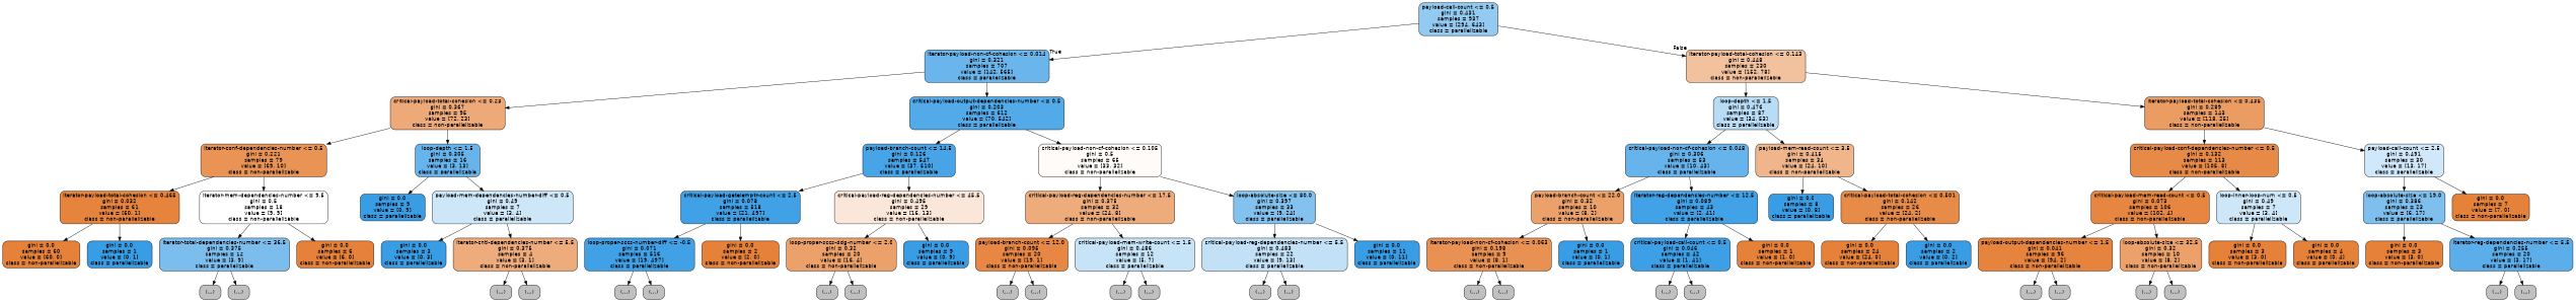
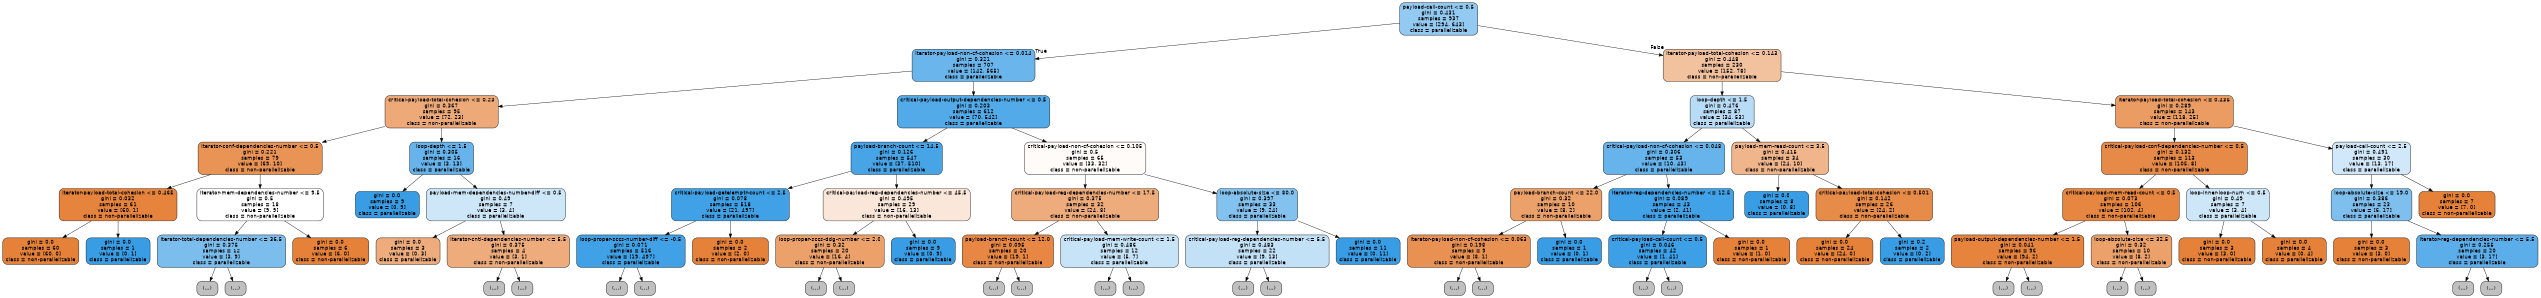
  digraph {
    node [color=black fillcolor="#C0C0C0" fontname=helvetica shape=box style="filled, rounded"]
    edge [fontname=helvetica]
    n1 [fillcolor="#399de58a" label="payload-call-count <= 0.5\ngini = 0.431\nsamples = 937\nvalue = [294, 643]\nclass = parallelizable"]
    n2 [fillcolor="#399de5bf" label="iterator-payload-non-cf-cohesion <= 0.014\ngini = 0.321\nsamples = 707\nvalue = [142, 565]\nclass = parallelizable"]
    n3 [fillcolor="#e581397c" label="iterator-payload-total-cohesion <= 0.143\ngini = 0.448\nsamples = 230\nvalue = [152, 78]\nclass = non-parallelizable"]
    n4 [fillcolor="#e58139ae" label="critical-payload-total-cohesion <= 0.23\ngini = 0.367\nsamples = 95\nvalue = [72, 23]\nclass = non-parallelizable"]
    n5 [fillcolor="#399de5de" label="critical-payload-output-dependencies-number <= 0.5\ngini = 0.203\nsamples = 612\nvalue = [70, 542]\nclass = parallelizable"]
    n6 [fillcolor="#399de55b" label="loop-depth <= 1.5\ngini = 0.476\nsamples = 87\nvalue = [34, 53]\nclass = parallelizable"]
    n7 [fillcolor="#e58139c9" label="iterator-payload-total-cohesion <= 0.435\ngini = 0.289\nsamples = 143\nvalue = [118, 25]\nclass = non-parallelizable"]
    n8 [fillcolor="#e58139da" label="iterator-conf-dependencies-number <= 0.5\ngini = 0.221\nsamples = 79\nvalue = [69, 10]\nclass = non-parallelizable"]
    n9 [fillcolor="#399de5c4" label="loop-depth <= 1.5\ngini = 0.305\nsamples = 16\nvalue = [3, 13]\nclass = parallelizable"]
    n10 [fillcolor="#399de5ec" label="payload-branch-count <= 14.5\ngini = 0.126\nsamples = 547\nvalue = [37, 510]\nclass = parallelizable"]
    n11 [fillcolor="#e5813908" label="critical-payload-non-cf-cohesion <= 0.105\ngini = 0.5\nsamples = 65\nvalue = [33, 32]\nclass = non-parallelizable"]
    n12 [fillcolor="#e58139fb" label="iterator-payload-total-cohesion <= 0.465\ngini = 0.032\nsamples = 61\nvalue = [60, 1]\nclass = non-parallelizable"]
    n13 [fillcolor="#e5813900" label="iterator-mem-dependencies-number <= 9.5\ngini = 0.5\nsamples = 18\nvalue = [9, 9]\nclass = non-parallelizable"]
    n14 [fillcolor="#399de5ff" label="gini = 0.0\nsamples = 9\nvalue = [0, 9]\nclass = parallelizable"]
    n15 [fillcolor="#399de540" label="payload-mem-dependencies-number-diff <= 0.5\ngini = 0.49\nsamples = 7\nvalue = [3, 4]\nclass = parallelizable"]
    n16 [fillcolor="#e58139ff" label="gini = 0.0\nsamples = 60\nvalue = [60, 0]\nclass = non-parallelizable"]
    n17 [fillcolor="#399de5ff" label="gini = 0.0\nsamples = 1\nvalue = [0, 1]\nclass = parallelizable"]
    n18 [fillcolor="#399de5aa" label="iterator-total-dependencies-number <= 36.5\ngini = 0.375\nsamples = 12\nvalue = [3, 9]\nclass = parallelizable"]
    n19 [fillcolor="#e58139ff" label="gini = 0.0\nsamples = 6\nvalue = [6, 0]\nclass = non-parallelizable"]
    n20 [label="(...)"]
    n21 [label="(...)"]
-   n22 [fillcolor="#399de5ff" label="gini = 0.0\nsamples = 3\nvalue = [0, 3]\nclass = parallelizable"]
+   n22 [fillcolor="#e58139aa" label="gini = 0.0\nsamples = 3\nvalue = [0, 3]\nclass = parallelizable"]
    n23 [fillcolor="#e58139aa" label="iterator-cntl-dependencies-number <= 5.5\ngini = 0.375\nsamples = 4\nvalue = [3, 1]\nclass = non-parallelizable"]
    n24 [label="(...)"]
    n25 [label="(...)"]
    n26 [fillcolor="#399de5f4" label="critical-payload-getelemptr-count <= 2.5\ngini = 0.078\nsamples = 518\nvalue = [21, 497]\nclass = parallelizable"]
    n27 [fillcolor="#e5813930" label="critical-payload-reg-dependencies-number <= 45.5\ngini = 0.495\nsamples = 29\nvalue = [16, 13]\nclass = non-parallelizable"]
    n28 [fillcolor="#e58139aa" label="critical-payload-reg-dependencies-number <= 17.5\ngini = 0.375\nsamples = 32\nvalue = [24, 8]\nclass = non-parallelizable"]
    n29 [fillcolor="#399de59f" label="loop-absolute-size <= 80.0\ngini = 0.397\nsamples = 33\nvalue = [9, 24]\nclass = parallelizable"]
    n30 [fillcolor="#399de5f5" label="loop-proper-sccs-number-diff <= -0.5\ngini = 0.071\nsamples = 516\nvalue = [19, 497]\nclass = parallelizable"]
    n31 [fillcolor="#e58139ff" label="gini = 0.0\nsamples = 2\nvalue = [2, 0]\nclass = non-parallelizable"]
    n32 [fillcolor="#e58139bf" label="loop-proper-sccs-ddg-number <= 2.0\ngini = 0.32\nsamples = 20\nvalue = [16, 4]\nclass = non-parallelizable"]
    n33 [fillcolor="#399de5ff" label="gini = 0.0\nsamples = 9\nvalue = [0, 9]\nclass = parallelizable"]
    n34 [label="(...)"]
    n35 [label="(...)"]
    n36 [label="(...)"]
    n37 [label="(...)"]
    n38 [fillcolor="#e58139f2" label="payload-branch-count <= 12.0\ngini = 0.095\nsamples = 20\nvalue = [19, 1]\nclass = non-parallelizable"]
    n39 [fillcolor="#399de549" label="critical-payload-mem-write-count <= 1.5\ngini = 0.486\nsamples = 12\nvalue = [5, 7]\nclass = parallelizable"]
    n40 [fillcolor="#399de54e" label="critical-payload-reg-dependencies-number <= 5.5\ngini = 0.483\nsamples = 22\nvalue = [9, 13]\nclass = parallelizable"]
    n41 [fillcolor="#399de5ff" label="gini = 0.0\nsamples = 11\nvalue = [0, 11]\nclass = parallelizable"]
    n42 [label="(...)"]
    n43 [label="(...)"]
    n44 [label="(...)"]
    n45 [label="(...)"]
    n46 [label="(...)"]
    n47 [label="(...)"]
    n48 [fillcolor="#399de5c4" label="critical-payload-non-cf-cohesion <= 0.048\ngini = 0.306\nsamples = 53\nvalue = [10, 43]\nclass = parallelizable"]
    n49 [fillcolor="#e5813995" label="payload-mem-read-count <= 3.5\ngini = 0.415\nsamples = 34\nvalue = [24, 10]\nclass = non-parallelizable"]
    n50 [fillcolor="#e58139ec" label="critical-payload-conf-dependencies-number <= 0.5\ngini = 0.132\nsamples = 113\nvalue = [105, 8]\nclass = non-parallelizable"]
    n51 [fillcolor="#399de53c" label="payload-call-count <= 2.5\ngini = 0.491\nsamples = 30\nvalue = [13, 17]\nclass = parallelizable"]
    n52 [fillcolor="#e58139bf" label="payload-branch-count <= 22.0\ngini = 0.32\nsamples = 10\nvalue = [8, 2]\nclass = non-parallelizable"]
    n53 [fillcolor="#399de5f3" label="iterator-reg-dependencies-number <= 12.5\ngini = 0.089\nsamples = 43\nvalue = [2, 41]\nclass = parallelizable"]
    n54 [fillcolor="#399de5ff" label="gini = 0.0\nsamples = 8\nvalue = [0, 8]\nclass = parallelizable"]
    n55 [fillcolor="#e58139ea" label="critical-payload-total-cohesion <= 0.501\ngini = 0.142\nsamples = 26\nvalue = [24, 2]\nclass = non-parallelizable"]
    n56 [fillcolor="#e58139df" label="iterator-payload-non-cf-cohesion <= 0.063\ngini = 0.198\nsamples = 9\nvalue = [8, 1]\nclass = non-parallelizable"]
    n57 [fillcolor="#399de5ff" label="gini = 0.0\nsamples = 1\nvalue = [0, 1]\nclass = parallelizable"]
    n58 [fillcolor="#399de5f9" label="critical-payload-call-count <= 0.5\ngini = 0.046\nsamples = 42\nvalue = [1, 41]\nclass = parallelizable"]
    n59 [fillcolor="#e58139ff" label="gini = 0.0\nsamples = 1\nvalue = [1, 0]\nclass = non-parallelizable"]
    n60 [label="(...)"]
    n61 [label="(...)"]
    n62 [label="(...)"]
    n63 [label="(...)"]
    n64 [fillcolor="#e58139ff" label="gini = 0.0\nsamples = 24\nvalue = [24, 0]\nclass = non-parallelizable"]
-   n65 [fillcolor="#399de5ff" label="gini = 0.0\nsamples = 2\nvalue = [0, 2]\nclass = parallelizable"]
+   n65 [fillcolor="#399de5ff" label="gini = 0.2\nsamples = 2\nvalue = [0, 2]\nclass = parallelizable"]
    n66 [fillcolor="#e58139f5" label="critical-payload-mem-read-count <= 0.5\ngini = 0.073\nsamples = 106\nvalue = [102, 4]\nclass = non-parallelizable"]
    n67 [fillcolor="#399de540" label="loop-inner-loop-num <= 0.5\ngini = 0.49\nsamples = 7\nvalue = [3, 4]\nclass = parallelizable"]
    n68 [fillcolor="#399de5a5" label="loop-absolute-size <= 19.0\ngini = 0.386\nsamples = 23\nvalue = [6, 17]\nclass = parallelizable"]
    n69 [fillcolor="#e58139ff" label="gini = 0.0\nsamples = 7\nvalue = [7, 0]\nclass = non-parallelizable"]
    n70 [fillcolor="#e58139fa" label="payload-output-dependencies-number <= 1.5\ngini = 0.041\nsamples = 96\nvalue = [94, 2]\nclass = non-parallelizable"]
    n71 [fillcolor="#e58139bf" label="loop-absolute-size <= 32.5\ngini = 0.32\nsamples = 10\nvalue = [8, 2]\nclass = non-parallelizable"]
    n72 [fillcolor="#e58139ff" label="gini = 0.0\nsamples = 3\nvalue = [3, 0]\nclass = non-parallelizable"]
    n73 [fillcolor="#e58139ff" label="gini = 0.0\nsamples = 4\nvalue = [0, 4]\nclass = parallelizable"]
    n74 [label="(...)"]
    n75 [label="(...)"]
    n76 [label="(...)"]
    n77 [label="(...)"]
    n78 [fillcolor="#e58139ff" label="gini = 0.0\nsamples = 3\nvalue = [3, 0]\nclass = non-parallelizable"]
    n79 [fillcolor="#399de5d2" label="iterator-reg-dependencies-number <= 5.5\ngini = 0.255\nsamples = 20\nvalue = [3, 17]\nclass = parallelizable"]
    n80 [label="(...)"]
    n81 [label="(...)"]
    n1 -> n2 [headlabel=True labelangle=45 labeldistance=2.5]
    n1 -> n3 [headlabel=False labelangle=-45 labeldistance=2.5]
    n2 -> n4
    n2 -> n5
    n3 -> n6
    n3 -> n7
    n4 -> n8
    n4 -> n9
    n5 -> n10
    n5 -> n11
    n6 -> n48
    n6 -> n49
    n7 -> n50
    n7 -> n51
    n8 -> n12
    n8 -> n13
    n9 -> n14
    n9 -> n15
    n10 -> n26
    n10 -> n27
    n11 -> n28
    n11 -> n29
    n12 -> n16
    n12 -> n17
    n13 -> n18
    n13 -> n19
    n15 -> n22
    n15 -> n23
    n18 -> n20
    n18 -> n21
    n23 -> n24
    n23 -> n25
    n26 -> n30
    n26 -> n31
    n27 -> n32
    n27 -> n33
    n28 -> n38
    n28 -> n39
    n29 -> n40
    n29 -> n41
    n30 -> n34
    n30 -> n35
    n32 -> n36
    n32 -> n37
    n38 -> n42
    n38 -> n43
    n39 -> n44
    n39 -> n45
    n40 -> n46
    n40 -> n47
    n48 -> n52
    n48 -> n53
    n49 -> n54
    n49 -> n55
    n50 -> n66
    n50 -> n67
    n51 -> n68
    n51 -> n69
    n52 -> n56
    n52 -> n57
    n53 -> n58
    n53 -> n59
    n55 -> n64
    n55 -> n65
    n56 -> n60
    n56 -> n61
    n58 -> n62
    n58 -> n63
    n66 -> n70
    n66 -> n71
    n67 -> n72
    n67 -> n73
    n68 -> n78
    n68 -> n79
    n70 -> n74
    n70 -> n75
    n71 -> n76
    n71 -> n77
    n79 -> n80
    n79 -> n81
  }
